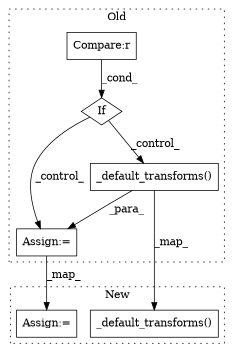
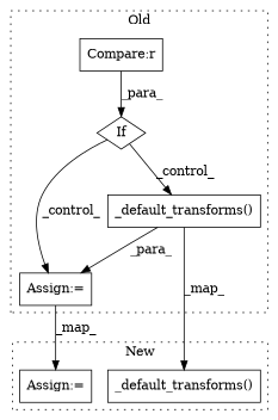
  digraph {
    node [a=75 l=3 shape=box]
    n1 [l=26 label="_default_transforms()" s=3656]
    n2 [a=96 label=If s=3608 shape=diamond]
    n3 [a=40 l=18 label="Compare:r" s=3611]
    n4 [a=68 label="Assign:=" s=3653]
    n5 [l=26 label="_default_transforms()" s=3663]
    n6 [a=68 label="Assign:=" s=3623]
    subgraph cluster_1 {
      label=Old
      style=dotted
      n1
      n2
      n3
      n4
    }
    subgraph cluster_2 {
      label=New
      style=dotted
      n5
      n6
    }
    n1 -> n4 [label=_para_]
    n1 -> n5 [label=_map_]
    n2 -> n1 [label=_control_]
    n2 -> n4 [label=_control_]
-   n3 -> n2 [label=_cond_]
+   n3 -> n2 [label=_para_]
    n4 -> n6 [label=_map_]
  }
